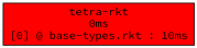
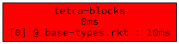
  digraph {
    splines=true
    fontname="Source Code Pro"
-   n1 [fillcolor="1,1.0,1" label="tetra-rkt\n0ms\n[0] @ base-types.rkt : 10ms" shape=box style=filled fontname="Source Code Pro"]
+   n1 [fillcolor="1,1.0,1" label="tetra-blocks\n0ms\n[0] @ base-types.rkt : 10ms" shape=box style=filled fontname="Source Code Pro"]
  }
